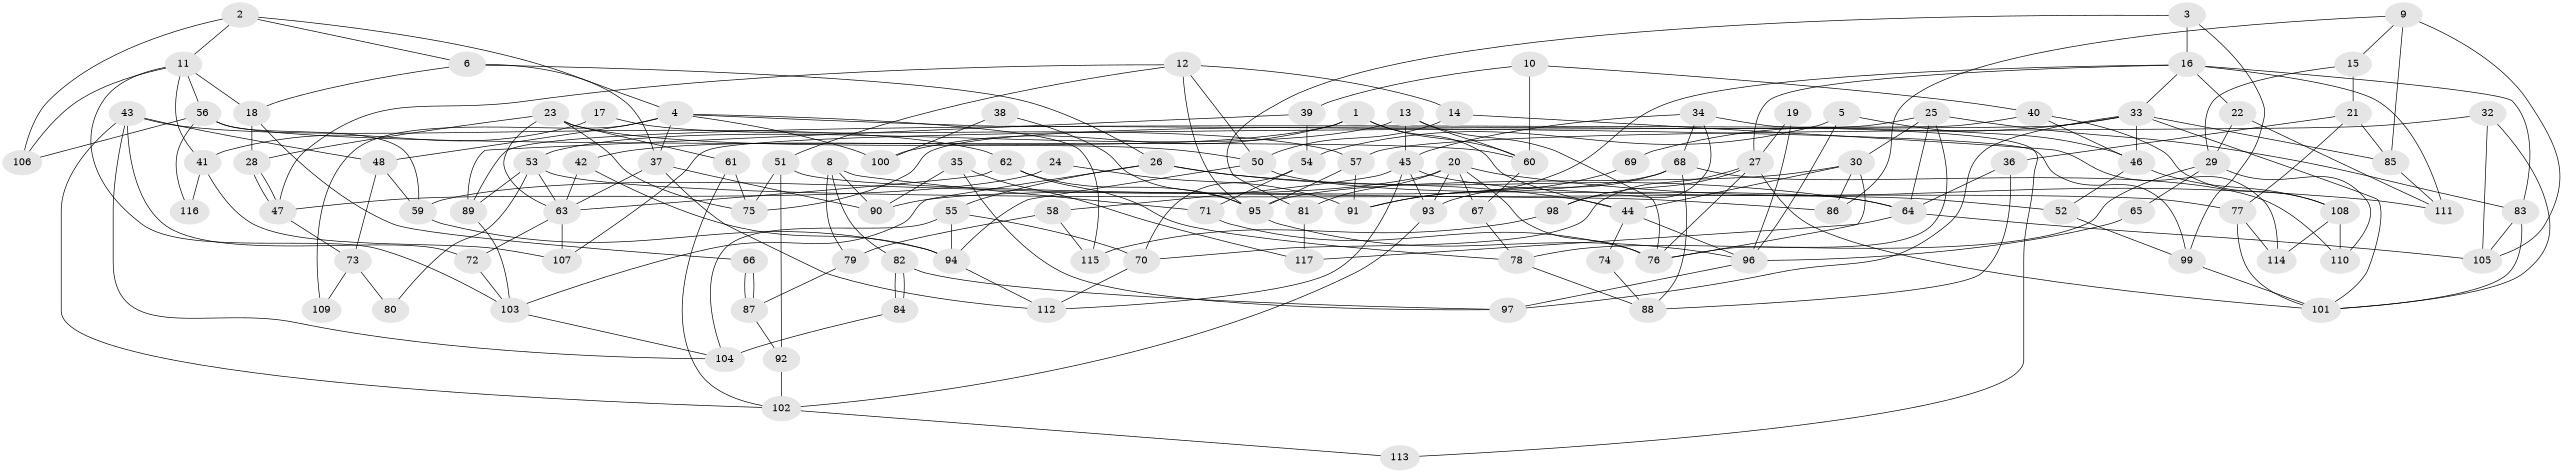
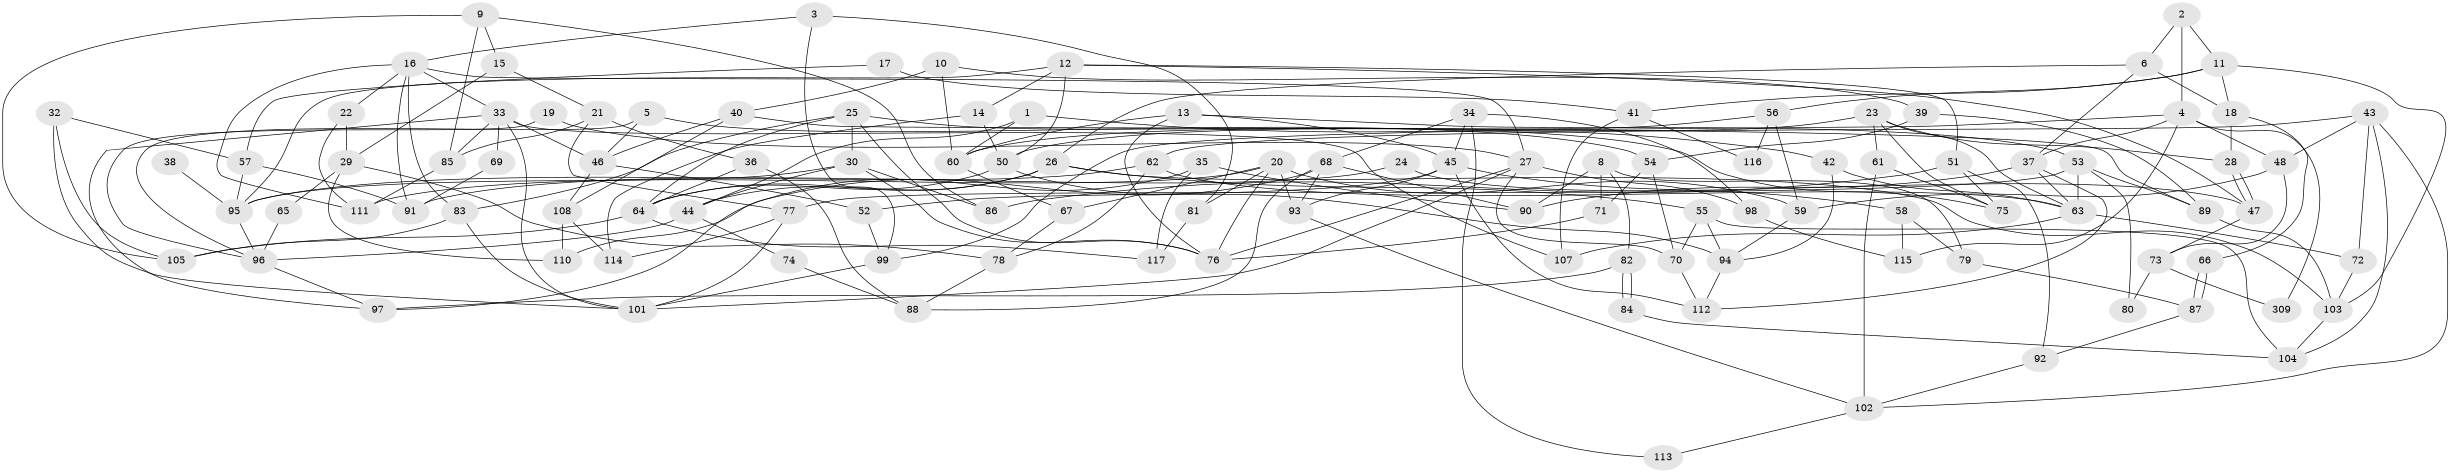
  graph {
    node [color=gray90 style=filled]
    1
    42
    44
    60
-   100
    63
    94
    96
    74
    67
    2
    4
    6
    11
-   106
    99
    37
    48
-   109
+   109 [label=309]
    115
    18
    26
    41
    56
    103
    3
    16
    81
    22
    27
    33
    83
    91
    111
    117
    101
    90
    112
    59
    73
    5
    46
    54
    108
    52
    71
    70
    97
    28
    66
    64
    55
    35
    87
    92
    8
    79
    82
    76
    84
    9
    15
    85
    86
    105
    21
    29
    10
    39
    40
    89
    107
    116
    104
    12
    14
    47
    50
    51
    95
    114
    75
    13
    45
    53
    93
    58
    77
    80
    36
    65
    78
    110
    98
    69
    17
    57
    19
    20
    102
    88
    23
    61
    72
    24
    25
    30
    32
    34
    68
    113
    38
    43
    62
    1 -- 42
    1 -- 44
    1 -- 60
-   1 -- 100
    42 -- 63
    42 -- 94
    44 -- 96
    44 -- 74
    60 -- 67
    63 -- 107
    63 -- 72
    94 -- 112
    96 -- 97
    74 -- 88
    67 -- 78
    2 -- 4
    2 -- 6
    2 -- 11
-   2 -- 106
-   4 -- 100
    4 -- 99
    4 -- 37
    4 -- 48
    4 -- 109
    4 -- 115
    6 -- 37
    6 -- 18
    6 -- 26
-   11 -- 106
    11 -- 18
    11 -- 41
    11 -- 56
    11 -- 103
    99 -- 101
    37 -- 63
    37 -- 90
    37 -- 112
    48 -- 59
    48 -- 73
    18 -- 28
    18 -- 66
    26 -- 44
    26 -- 103
    26 -- 64
    26 -- 55
    41 -- 107
    41 -- 116
    56 -- 60
-   56 -- 106
    56 -- 59
    56 -- 116
    103 -- 104
    3 -- 99
    3 -- 16
    3 -- 81
    16 -- 22
    16 -- 27
    16 -- 33
    16 -- 83
    16 -- 91
    16 -- 111
    81 -- 117
    22 -- 111
    22 -- 29
    27 -- 101
    27 -- 70
    27 -- 76
    27 -- 98
    33 -- 101
    33 -- 46
    33 -- 97
    33 -- 85
    33 -- 107
    33 -- 69
    83 -- 101
    83 -- 105
    59 -- 94
    73 -- 109
    73 -- 80
    5 -- 96
    5 -- 46
    5 -- 54
    46 -- 108
    46 -- 52
    54 -- 71
    54 -- 70
    108 -- 114
    108 -- 110
    52 -- 99
    71 -- 76
    70 -- 112
    28 -- 47
    28 -- 47
    66 -- 87
    66 -- 87
    64 -- 117
    64 -- 105
    55 -- 94
    55 -- 70
    55 -- 104
    35 -- 117
    35 -- 90
    35 -- 97
    87 -- 92
    92 -- 102
    8 -- 90
    8 -- 71
    8 -- 79
    8 -- 82
    79 -- 87
    82 -- 97
    82 -- 84
    82 -- 84
    84 -- 104
    9 -- 15
    9 -- 85
    9 -- 86
    9 -- 105
    15 -- 21
    15 -- 29
    85 -- 111
    21 -- 85
    21 -- 77
    21 -- 36
    29 -- 65
    29 -- 78
    29 -- 110
    10 -- 60
    10 -- 39
    10 -- 40
    39 -- 54
    39 -- 89
    40 -- 46
    40 -- 108
    40 -- 89
    89 -- 103
    12 -- 14
    12 -- 47
    12 -- 50
    12 -- 51
    12 -- 95
    14 -- 50
    14 -- 114
    47 -- 73
    50 -- 94
    50 -- 64
    51 -- 92
    51 -- 86
    51 -- 75
    95 -- 96
    13 -- 60
    13 -- 76
    13 -- 45
    13 -- 53
    45 -- 112
    45 -- 52
    45 -- 93
    45 -- 58
    53 -- 63
    53 -- 89
    53 -- 77
    53 -- 80
    93 -- 102
    58 -- 115
    58 -- 79
    77 -- 101
    77 -- 114
    36 -- 64
    36 -- 88
    65 -- 96
    78 -- 88
    98 -- 115
    69 -- 91
    17 -- 41
    17 -- 57
    57 -- 91
    57 -- 95
    19 -- 96
    19 -- 27
    20 -- 67
    20 -- 81
    20 -- 111
    20 -- 59
    20 -- 76
    20 -- 93
    102 -- 113
    23 -- 63
    23 -- 28
    23 -- 50
    23 -- 75
    23 -- 61
    61 -- 75
    61 -- 102
    72 -- 103
    24 -- 91
    24 -- 47
    25 -- 83
    25 -- 64
    25 -- 76
    25 -- 75
    25 -- 30
    30 -- 44
    30 -- 76
    30 -- 86
    30 -- 95
    32 -- 101
    32 -- 105
    32 -- 57
    34 -- 45
    34 -- 98
    34 -- 68
    34 -- 113
    68 -- 90
    68 -- 93
    68 -- 110
    68 -- 88
-   38 -- 100
    38 -- 95
    43 -- 48
    43 -- 104
    43 -- 102
    43 -- 72
    43 -- 62
    62 -- 63
    62 -- 95
    62 -- 78
  }
